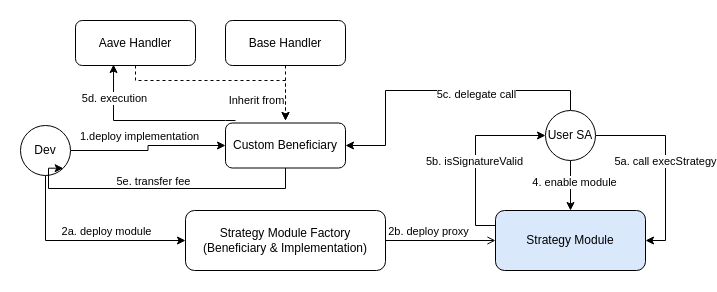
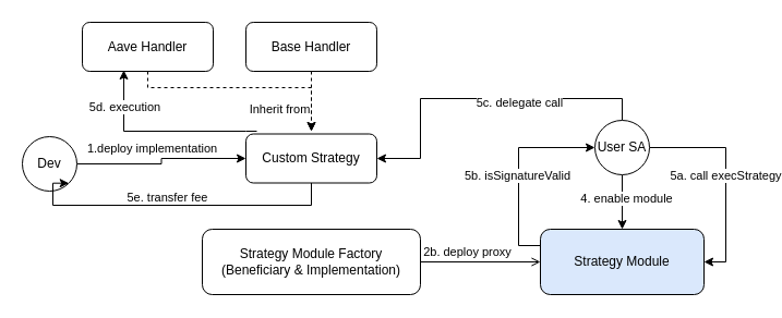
  <mxCell id="0" />
  <mxCell id="1" parent="0" />
  <mxCell id="2" style="edgeStyle=orthogonalEdgeStyle;rounded=0;orthogonalLoop=1;jettySize=auto;html=1;entryX=0;entryY=0.5;entryDx=0;entryDy=0;" parent="1" source="6" target="9" edge="1"><mxGeometry relative="1" as="geometry" /></mxCell>
  <mxCell id="3" value="1.deploy implementation" style="edgeLabel;html=1;align=center;verticalAlign=middle;resizable=0;points=[];" parent="2" vertex="1" connectable="0"><mxGeometry x="-0.2" y="-2" relative="1" as="geometry"><mxPoint x="4" y="-17" as="offset" /></mxGeometry></mxCell>
- <mxCell id="4" style="edgeStyle=orthogonalEdgeStyle;rounded=0;orthogonalLoop=1;jettySize=auto;html=1;entryX=0;entryY=0.5;entryDx=0;entryDy=0;exitX=0.5;exitY=1;exitDx=0;exitDy=0;" parent="1" source="6" target="17" edge="1"><mxGeometry relative="1" as="geometry"><mxPoint x="30" y="130" as="sourcePoint" /></mxGeometry></mxCell>
- <mxCell id="5" value="&lt;div&gt;2a. deploy module&lt;/div&gt;" style="edgeLabel;html=1;align=center;verticalAlign=middle;resizable=0;points=[];" parent="4" vertex="1" connectable="0"><mxGeometry x="0.513" y="-2" relative="1" as="geometry"><mxPoint x="-30" y="-12" as="offset" /></mxGeometry></mxCell>
  <mxCell id="6" value="Dev" style="ellipse;whiteSpace=wrap;html=1;aspect=fixed;" parent="1" vertex="1"><mxGeometry x="20" y="125" width="50" height="50" as="geometry" /></mxCell>
  <mxCell id="7" style="edgeStyle=orthogonalEdgeStyle;rounded=0;orthogonalLoop=1;jettySize=auto;html=1;entryX=1;entryY=1;entryDx=0;entryDy=0;exitX=0.5;exitY=1;exitDx=0;exitDy=0;" parent="1" source="9" target="6" edge="1"><mxGeometry relative="1" as="geometry"><Array as="points"><mxPoint x="285" y="188" /><mxPoint x="48" y="188" /></Array></mxGeometry></mxCell>
  <mxCell id="8" value="5e. transfer fee" style="edgeLabel;html=1;align=center;verticalAlign=middle;resizable=0;points=[];" parent="7" vertex="1" connectable="0"><mxGeometry x="0.056" y="3" relative="1" as="geometry"><mxPoint x="1" y="-11" as="offset" /></mxGeometry></mxCell>
- <mxCell id="9" value="Custom Beneficiary" style="rounded=1;whiteSpace=wrap;html=1;" parent="1" vertex="1"><mxGeometry x="225" y="122.5" width="120" height="45" as="geometry" /></mxCell>
+ <mxCell id="9" value="Custom Strategy" style="rounded=1;whiteSpace=wrap;html=1;" parent="1" vertex="1"><mxGeometry x="225" y="122.5" width="120" height="45" as="geometry" /></mxCell>
  <mxCell id="10" style="edgeStyle=orthogonalEdgeStyle;rounded=0;orthogonalLoop=1;jettySize=auto;html=1;dashed=1;" parent="1" source="12" edge="1"><mxGeometry relative="1" as="geometry"><mxPoint x="285" y="120" as="targetPoint" /></mxGeometry></mxCell>
  <mxCell id="11" value="Inherit from" style="edgeLabel;html=1;align=center;verticalAlign=middle;resizable=0;points=[];" parent="10" vertex="1" connectable="0"><mxGeometry x="0.009" y="5" relative="1" as="geometry"><mxPoint x="-35" y="7" as="offset" /></mxGeometry></mxCell>
  <mxCell id="12" value="Base Handler" style="rounded=1;whiteSpace=wrap;html=1;" parent="1" vertex="1"><mxGeometry x="225" y="20" width="120" height="45" as="geometry" /></mxCell>
  <mxCell id="13" style="edgeStyle=orthogonalEdgeStyle;rounded=0;orthogonalLoop=1;jettySize=auto;html=1;dashed=1;" parent="1" source="14" edge="1"><mxGeometry relative="1" as="geometry"><mxPoint x="285" y="120" as="targetPoint" /><Array as="points"><mxPoint x="135" y="80" /><mxPoint x="285" y="80" /></Array></mxGeometry></mxCell>
  <mxCell id="14" value="Aave Handler" style="rounded=1;whiteSpace=wrap;html=1;" parent="1" vertex="1"><mxGeometry x="75" y="20" width="120" height="45" as="geometry" /></mxCell>
  <mxCell id="15" style="edgeStyle=orthogonalEdgeStyle;rounded=0;orthogonalLoop=1;jettySize=auto;html=1;entryX=0;entryY=0.5;entryDx=0;entryDy=0;endArrow=open;" parent="1" source="17" target="27" edge="1"><mxGeometry relative="1" as="geometry" /></mxCell>
  <mxCell id="16" value="2b. deploy proxy" style="edgeLabel;html=1;align=center;verticalAlign=middle;resizable=0;points=[];" parent="15" vertex="1" connectable="0"><mxGeometry x="-0.229" relative="1" as="geometry"><mxPoint y="-10" as="offset" /></mxGeometry></mxCell>
  <mxCell id="17" value="Strategy Module Factory&lt;br&gt;(Beneficiary &amp;amp;&amp;nbsp;Implementation)" style="whiteSpace=wrap;html=1;rounded=1;" parent="1" vertex="1"><mxGeometry x="185" y="210" width="200" height="60" as="geometry" /></mxCell>
  <mxCell id="18" style="edgeStyle=orthogonalEdgeStyle;rounded=0;orthogonalLoop=1;jettySize=auto;html=1;entryX=0.5;entryY=0;entryDx=0;entryDy=0;" parent="1" source="24" target="27" edge="1"><mxGeometry relative="1" as="geometry" /></mxCell>
  <mxCell id="19" value="4. enable module" style="edgeLabel;html=1;align=center;verticalAlign=middle;resizable=0;points=[];" parent="18" vertex="1" connectable="0"><mxGeometry x="-0.16" y="3" relative="1" as="geometry"><mxPoint as="offset" /></mxGeometry></mxCell>
  <mxCell id="20" style="edgeStyle=orthogonalEdgeStyle;rounded=0;orthogonalLoop=1;jettySize=auto;html=1;entryX=1;entryY=0.5;entryDx=0;entryDy=0;exitX=1;exitY=0.5;exitDx=0;exitDy=0;" parent="1" source="24" target="27" edge="1"><mxGeometry relative="1" as="geometry" /></mxCell>
  <mxCell id="21" value="5a. call execStrategy" style="edgeLabel;html=1;align=center;verticalAlign=middle;resizable=0;points=[];" parent="20" vertex="1" connectable="0"><mxGeometry x="0.056" y="-1" relative="1" as="geometry"><mxPoint y="-8" as="offset" /></mxGeometry></mxCell>
  <mxCell id="22" style="edgeStyle=orthogonalEdgeStyle;rounded=0;orthogonalLoop=1;jettySize=auto;html=1;entryX=1;entryY=0.5;entryDx=0;entryDy=0;exitX=0.5;exitY=0;exitDx=0;exitDy=0;" parent="1" source="24" target="9" edge="1"><mxGeometry relative="1" as="geometry"><Array as="points"><mxPoint x="570" y="90" /><mxPoint x="385" y="90" /><mxPoint x="385" y="145" /></Array></mxGeometry></mxCell>
  <mxCell id="23" value="5c. delegate call" style="edgeLabel;html=1;align=center;verticalAlign=middle;resizable=0;points=[];" parent="22" vertex="1" connectable="0"><mxGeometry x="-0.38" y="3" relative="1" as="geometry"><mxPoint x="-22" as="offset" /></mxGeometry></mxCell>
  <mxCell id="24" value="User SA" style="ellipse;whiteSpace=wrap;html=1;aspect=fixed;" parent="1" vertex="1"><mxGeometry x="545" y="110" width="50" height="50" as="geometry" /></mxCell>
  <mxCell id="25" style="edgeStyle=orthogonalEdgeStyle;rounded=0;orthogonalLoop=1;jettySize=auto;html=1;entryX=0;entryY=0.5;entryDx=0;entryDy=0;exitX=0;exitY=0.25;exitDx=0;exitDy=0;" parent="1" source="27" target="24" edge="1"><mxGeometry relative="1" as="geometry" /></mxCell>
  <mxCell id="26" value="5b. isSignatureValid" style="edgeLabel;html=1;align=center;verticalAlign=middle;resizable=0;points=[];" parent="25" vertex="1" connectable="0"><mxGeometry x="-0.189" y="2" relative="1" as="geometry"><mxPoint y="-12" as="offset" /></mxGeometry></mxCell>
  <mxCell id="27" value="Strategy Module" style="whiteSpace=wrap;html=1;rounded=1;fillColor=#dae8fc;" parent="1" vertex="1"><mxGeometry x="495" y="210" width="150" height="60" as="geometry" /></mxCell>
  <mxCell id="28" style="edgeStyle=orthogonalEdgeStyle;rounded=0;orthogonalLoop=1;jettySize=auto;html=1;entryX=0.317;entryY=0.978;entryDx=0;entryDy=0;entryPerimeter=0;" edge="1" parent="1" target="14"><mxGeometry relative="1" as="geometry"><mxPoint x="235" y="120" as="sourcePoint" /><Array as="points"><mxPoint x="225" y="120" /><mxPoint x="113" y="120" /></Array></mxGeometry></mxCell>
  <mxCell id="29" value="5d. execution" style="edgeLabel;html=1;align=center;verticalAlign=middle;resizable=0;points=[];" vertex="1" connectable="0" parent="28"><mxGeometry x="0.629" relative="1" as="geometry"><mxPoint as="offset" /></mxGeometry></mxCell>
